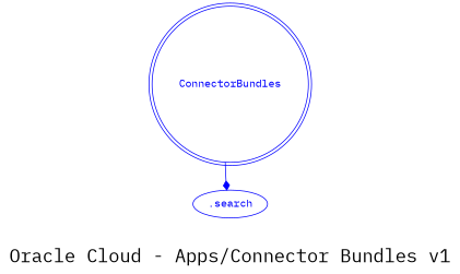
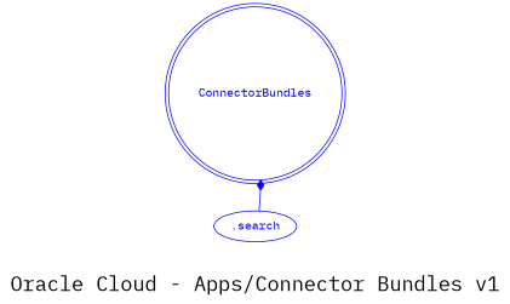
  digraph {
    fontsize=24
    label="Oracle Cloud - Apps/Connector Bundles v1"
    splines=true
    fontname="IBM Plex Mono"
    node [color=blue fontcolor=blue fontname="IBM Plex Mono"]
    ConnectorBundles [shape=doublecircle]
    ".search" [shape=ellipse]
-   ConnectorBundles -> ".search" [arrowhead=diamond arrowtail=none color=blue fontcolor=blue fontname="IBM Plex Mono"]
+   ".search" -> ConnectorBundles [arrowhead=diamond arrowtail=none color=blue fontcolor=blue fontname="IBM Plex Mono"]
  }
